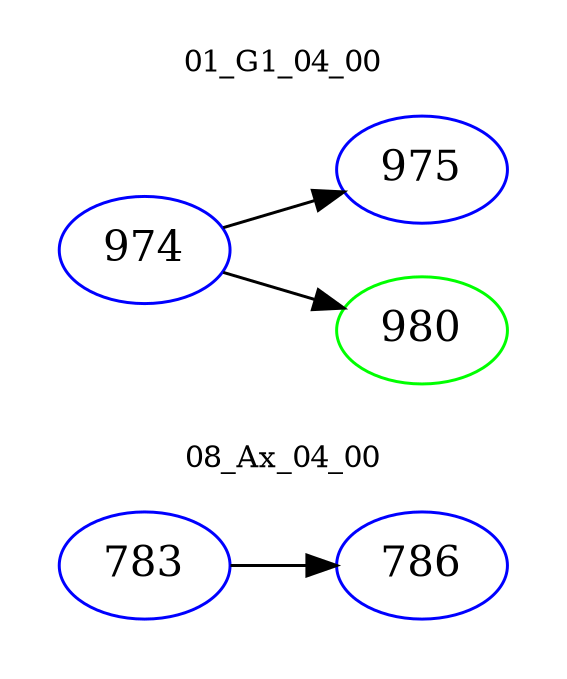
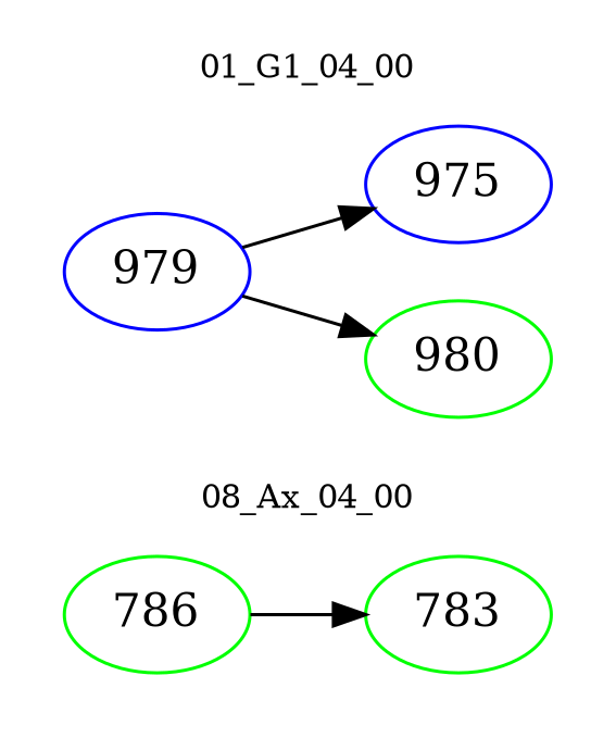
  digraph {
    rankdir=LR
    node [color=blue]
    edge [color=black]
-   n1 [label=786]
-   n2 [label=783]
-   n3 [label=974]
+   n1 [color=green label=786]
+   n2 [color=green label=783]
+   n3 [label=979]
    n4 [color=green label=980]
    n5 [label=975]
    subgraph cluster_1 {
      color=white
      fontsize=10
      label="08_Ax_04_00"
      n1
      n2
    }
    subgraph cluster_2 {
      color=white
      fontsize=10
      label="01_G1_04_00"
      n3
      n4
      n5
    }
-   n2 -> n1
+   n1 -> n2
    n3 -> n4
    n3 -> n5
  }
